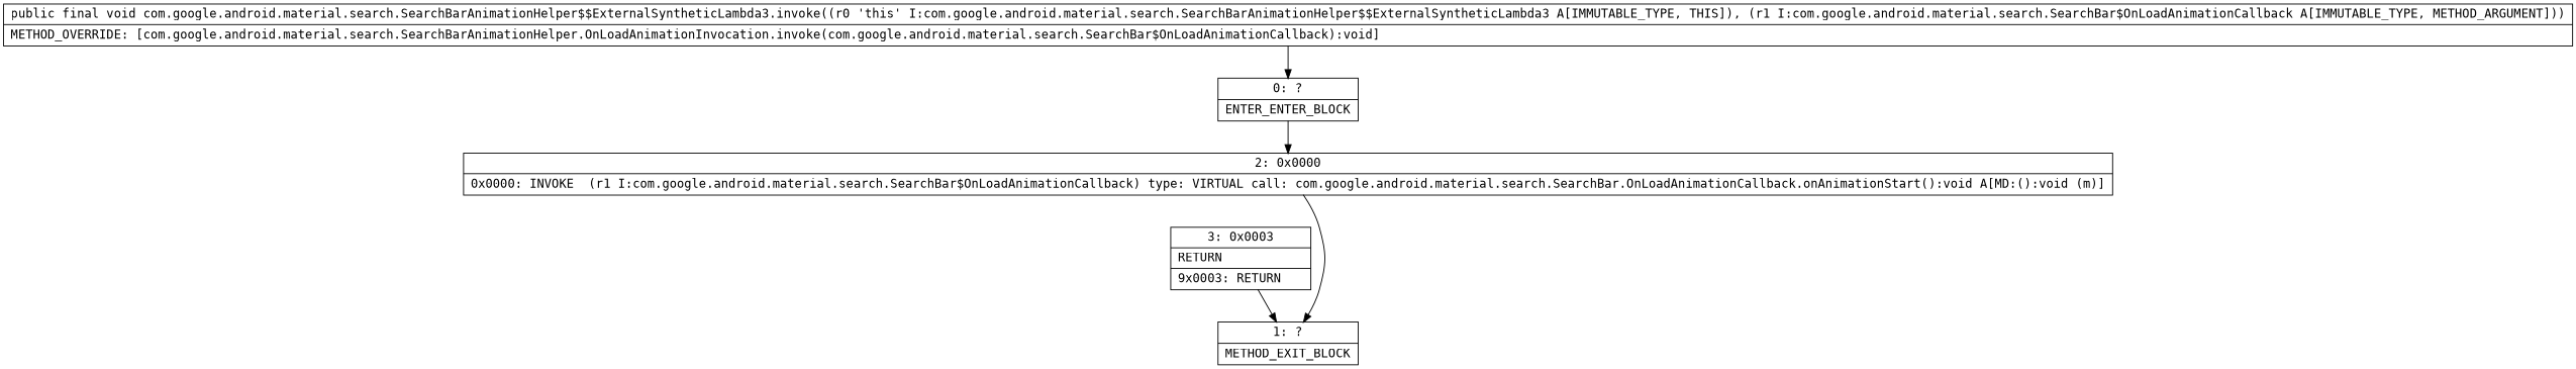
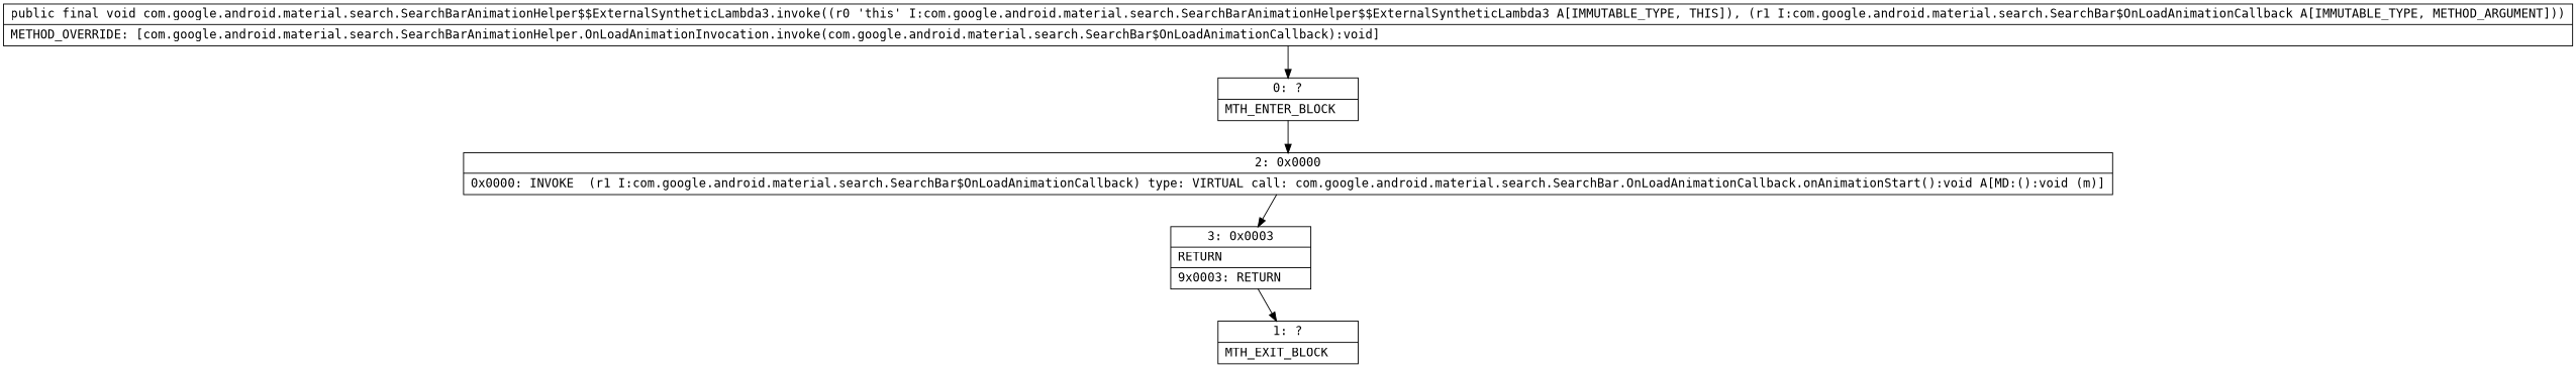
  digraph {
    fontname="DejaVu Sans Mono"
    node [fontname="DejaVu Sans Mono" shape=record]
    edge [fontname="DejaVu Sans Mono"]
-   n1 [label="{0\:\ ?|ENTER_ENTER_BLOCK\l}"]
+   n1 [label="{0\:\ ?|MTH_ENTER_BLOCK\l}"]
    n2 [label="{2\:\ 0x0000|0x0000: INVOKE  (r1 I:com.google.android.material.search.SearchBar$OnLoadAnimationCallback) type: VIRTUAL call: com.google.android.material.search.SearchBar.OnLoadAnimationCallback.onAnimationStart():void A[MD:():void (m)]\l}"]
    n3 [label="{3\:\ 0x0003|RETURN\l|9x0003: RETURN   \l}"]
-   n4 [label="{1\:\ ?|METHOD_EXIT_BLOCK\l}"]
+   n4 [label="{1\:\ ?|MTH_EXIT_BLOCK\l}"]
    n5 [label="{public final void com.google.android.material.search.SearchBarAnimationHelper$$ExternalSyntheticLambda3.invoke((r0 'this' I:com.google.android.material.search.SearchBarAnimationHelper$$ExternalSyntheticLambda3 A[IMMUTABLE_TYPE, THIS]), (r1 I:com.google.android.material.search.SearchBar$OnLoadAnimationCallback A[IMMUTABLE_TYPE, METHOD_ARGUMENT]))  | METHOD_OVERRIDE: [com.google.android.material.search.SearchBarAnimationHelper.OnLoadAnimationInvocation.invoke(com.google.android.material.search.SearchBar$OnLoadAnimationCallback):void]\l}"]
    n1 -> n2
-   n2 -> n4
+   n2 -> n3
    n3 -> n4
    n5 -> n1
  }
